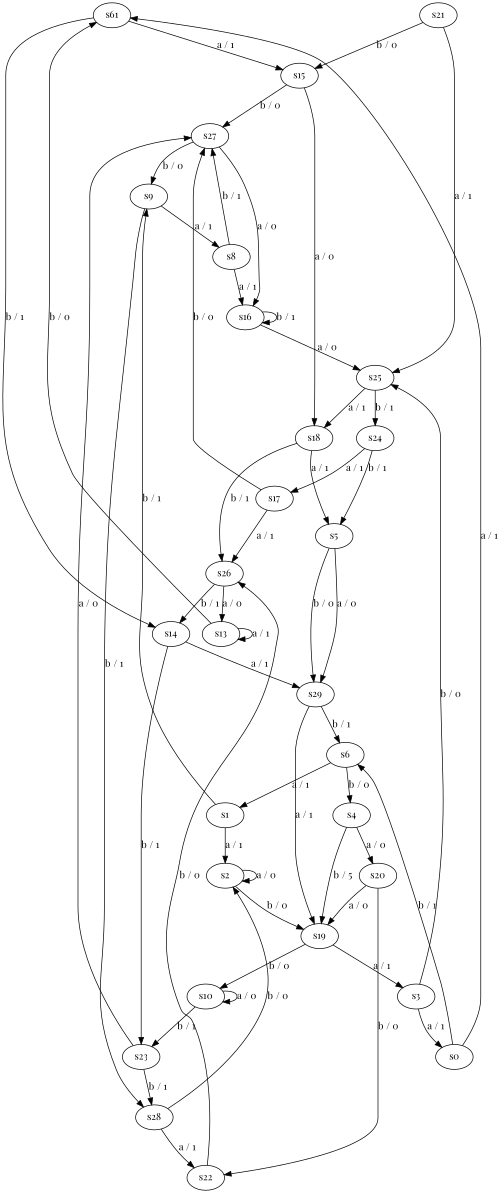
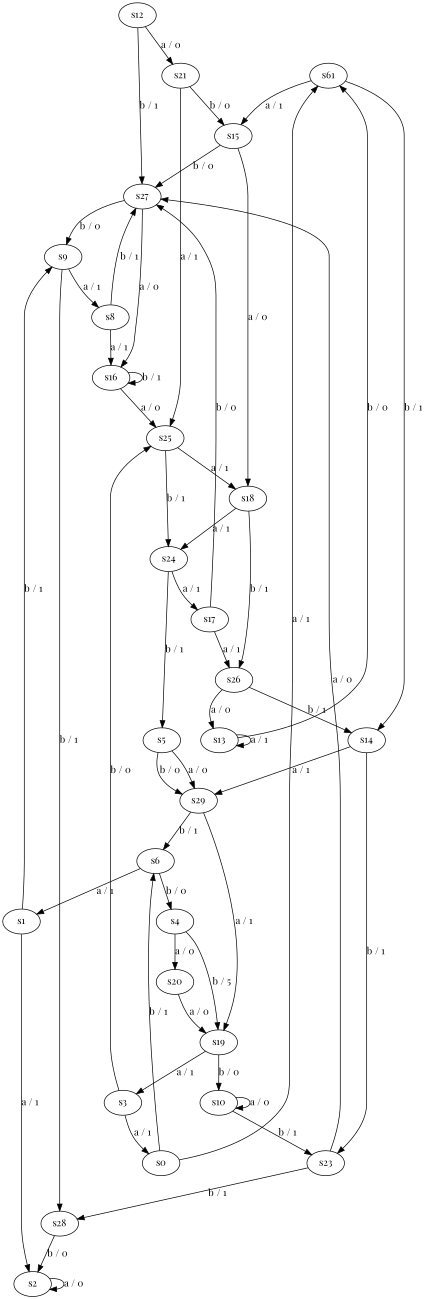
  digraph {
    fontname="Playfair Display"
    node [fontname="Playfair Display"]
    edge [fontname="Playfair Display"]
    n1 [label=s61]
    s0
    s6
    s15
    s14
    s1
    s4
    s27
    s18
    s29
    s23
    s2
    s9
    s19
    s8
    s28
    s3
    s10
    s25
    s24
    s20
-   s22
    s26
    s5
+   s12
    s21
    s16
    s13
    s17
    n1 -> s15 [label="a / 1"]
    n1 -> s14 [label="b / 1"]
    s0 -> n1 [label="a / 1"]
    s0 -> s6 [label="b / 1"]
    s6 -> s1 [label="a / 1"]
    s6 -> s4 [label="b / 0"]
    s15 -> s27 [label="b / 0"]
    s15 -> s18 [label="a / 0"]
    s14 -> s29 [label="a / 1"]
    s14 -> s23 [label="b / 1"]
    s1 -> s2 [label="a / 1"]
    s1 -> s9 [label="b / 1"]
    s4 -> s19 [label="b / 5"]
    s4 -> s20 [label="a / 0"]
    s27 -> s9 [label="b / 0"]
    s27 -> s16 [label="a / 0"]
    s18 -> s26 [label="b / 1"]
-   s18 -> s5 [label="a / 1"]
+   s18 -> s24 [label="a / 1"]
    s29 -> s6 [label="b / 1"]
    s29 -> s19 [label="a / 1"]
    s23 -> s27 [label="a / 0"]
    s23 -> s28 [label="b / 1"]
    s2 -> s2 [label="a / 0"]
-   s2 -> s19 [label="b / 0"]
    s9 -> s8 [label="a / 1"]
    s9 -> s28 [label="b / 1"]
    s19 -> s3 [label="a / 1"]
    s19 -> s10 [label="b / 0"]
    s8 -> s27 [label="b / 1"]
    s8 -> s16 [label="a / 1"]
    s28 -> s2 [label="b / 0"]
-   s28 -> s22 [label="a / 1"]
    s3 -> s0 [label="a / 1"]
    s3 -> s25 [label="b / 0"]
    s10 -> s23 [label="b / 1"]
    s10 -> s10 [label="a / 0"]
    s25 -> s18 [label="a / 1"]
    s25 -> s24 [label="b / 1"]
    s24 -> s5 [label="b / 1"]
    s24 -> s17 [label="a / 1"]
    s20 -> s19 [label="a / 0"]
-   s20 -> s22 [label="b / 0"]
-   s22 -> s26 [label="b / 0"]
    s26 -> s14 [label="b / 1"]
    s26 -> s13 [label="a / 0"]
    s5 -> s29 [label="a / 0"]
    s5 -> s29 [label="b / 0"]
+   s12 -> s27 [label="b / 1"]
+   s12 -> s21 [label="a / 0"]
    s21 -> s15 [label="b / 0"]
    s21 -> s25 [label="a / 1"]
    s16 -> s25 [label="a / 0"]
    s16 -> s16 [label="b / 1"]
    s13 -> n1 [label="b / 0"]
    s13 -> s13 [label="a / 1"]
    s17 -> s27 [label="b / 0"]
    s17 -> s26 [label="a / 1"]
  }
